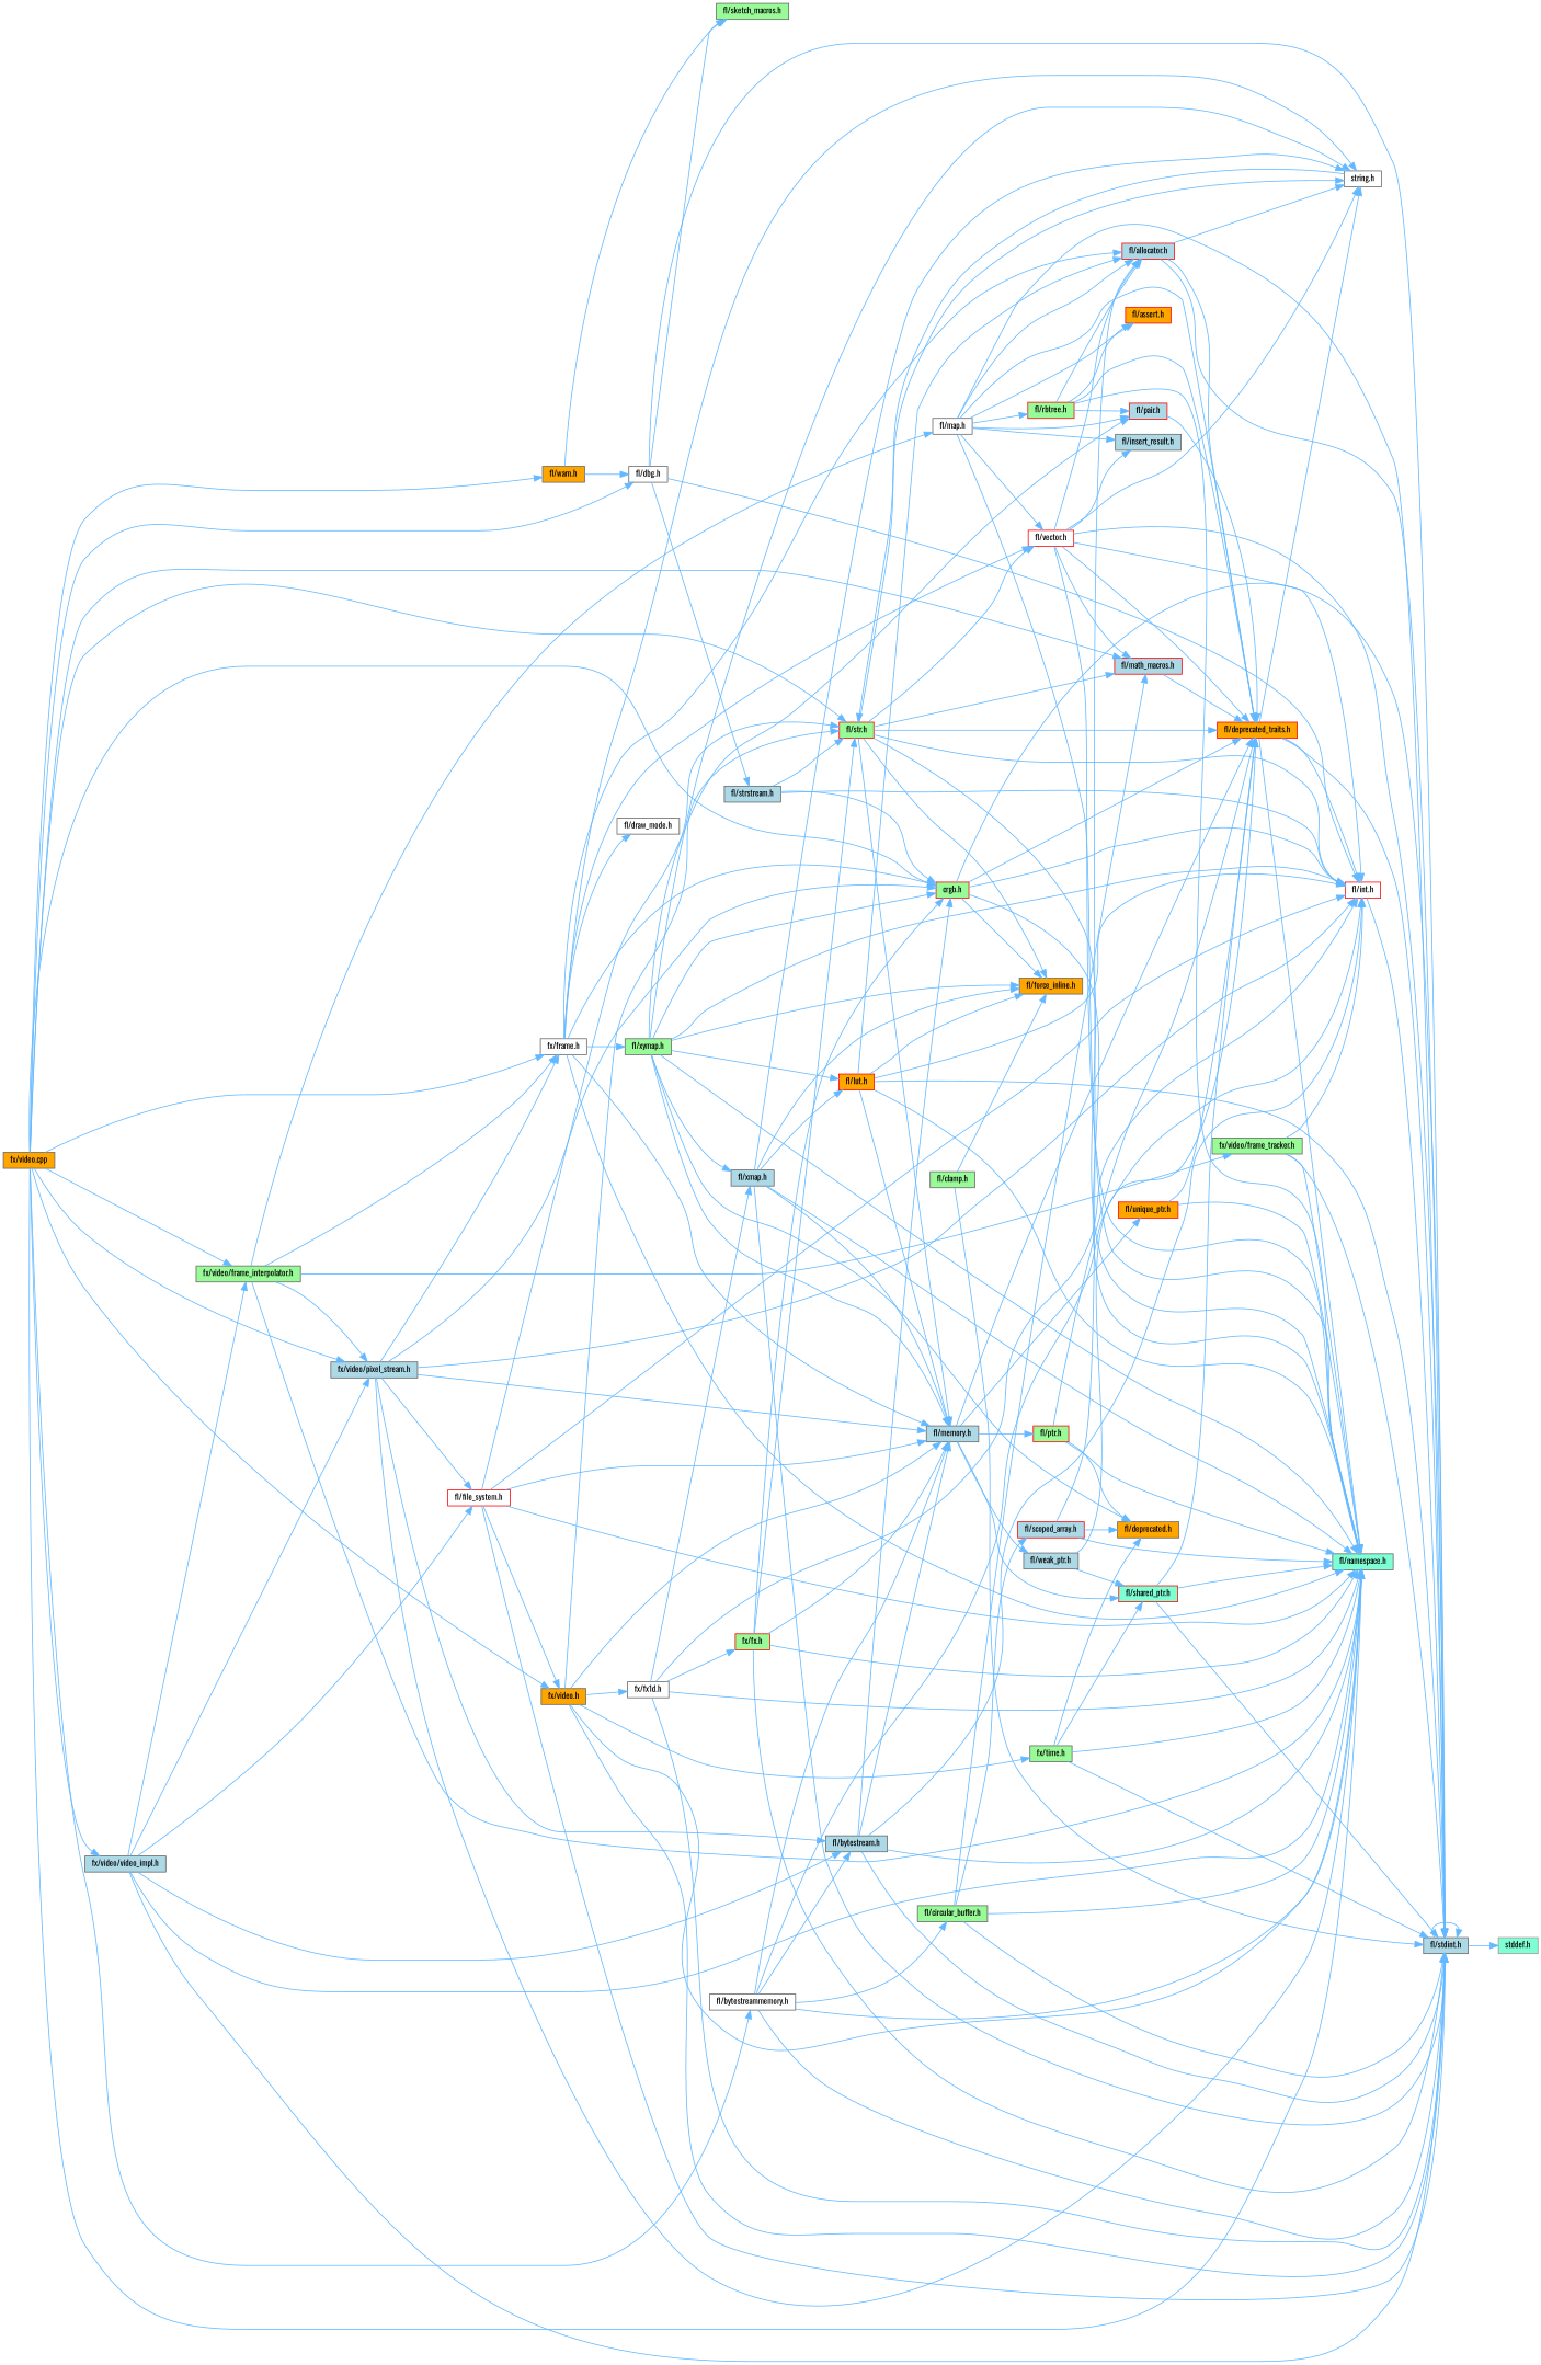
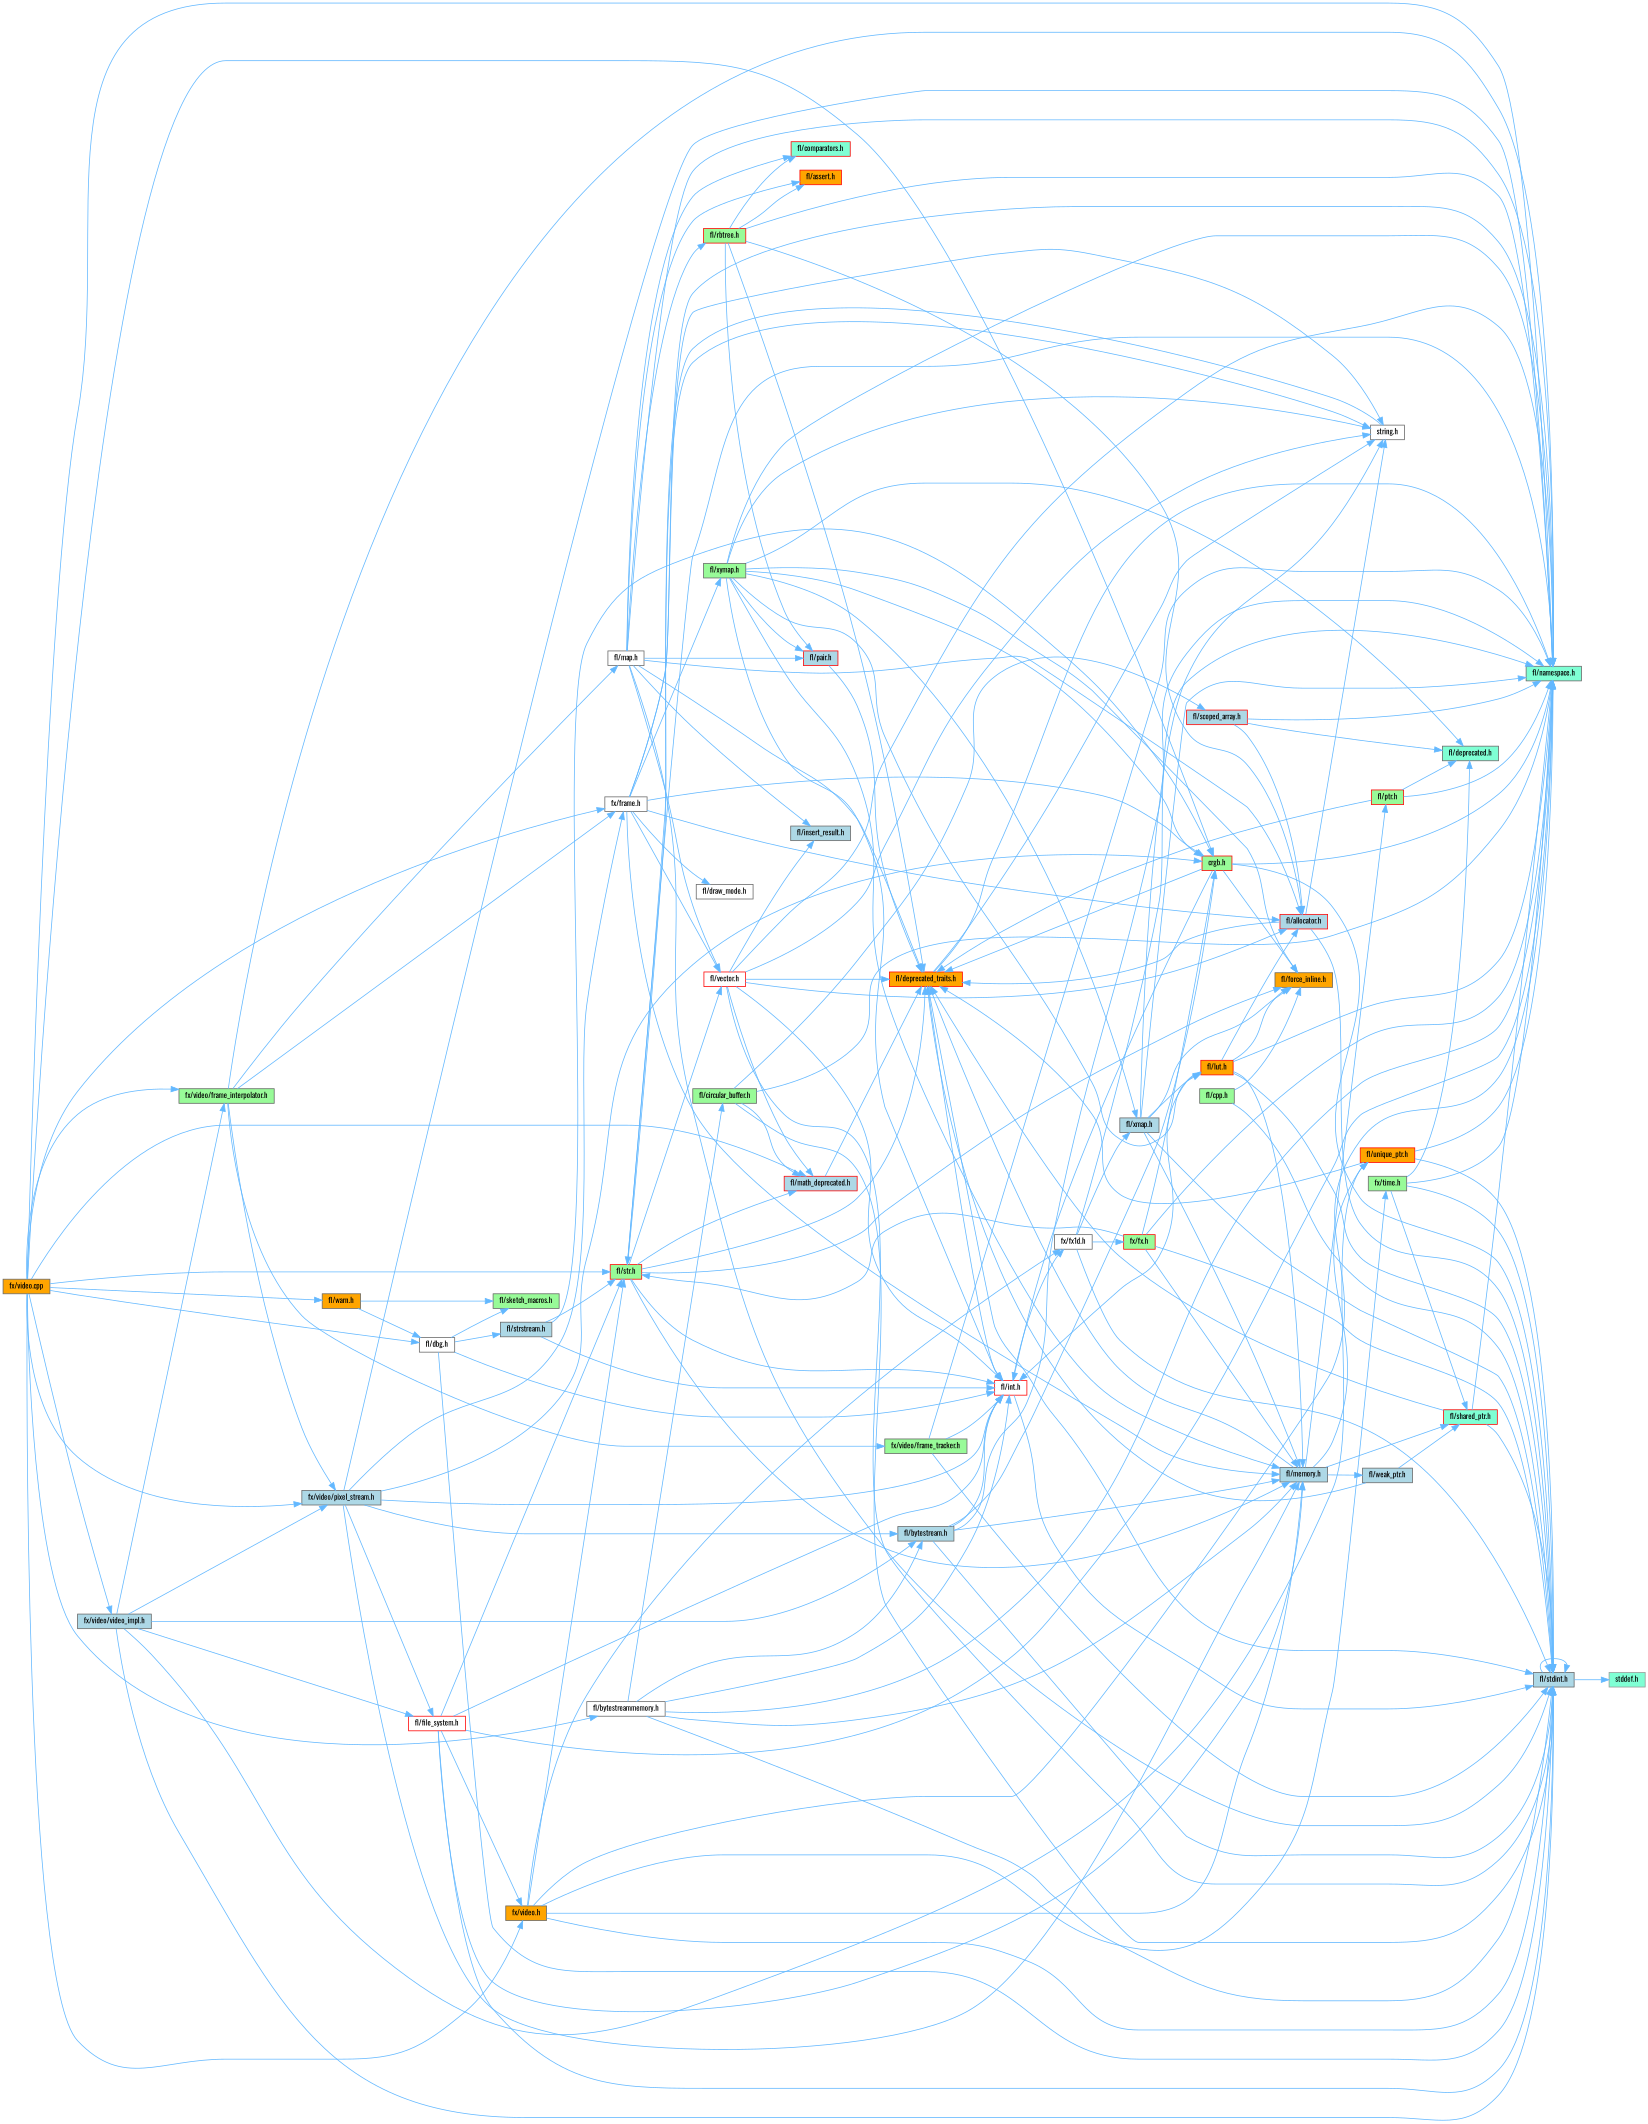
  digraph {
    fontname=Oswald
    rankdir=LR
    node [color=grey40 fillcolor=lightblue fontname=Oswald fontsize=10 shape=box style=filled]
    edge [color=steelblue1 fontname=Oswald fontsize=10 labelfontname=Helvetica labelfontsize=10 style=solid]
    n1 [color=gray40 fillcolor=orange fontcolor=black height=0.2 label="fx/video.cpp" width=0.4]
    n2 [fillcolor=orange height=0.2 label="fx/video.h" width=0.4]
    n3 [fillcolor=aquamarine height=0.2 label="fl/namespace.h" width=0.4]
    n4 [color=red fillcolor=palegreen height=0.2 label="fl/str.h" width=0.4]
-   n5 [color=red height=0.2 label="fl/math_macros.h" width=0.4]
+   n5 [color=red height=0.2 label="fl/math_deprecated.h" width=0.4]
    n6 [color=red fillcolor=palegreen height=0.2 label="crgb.h" width=0.4]
    n7 [fillcolor=white height=0.2 label="fl/bytestreammemory.h" width=0.4]
    n8 [fillcolor=white height=0.2 label="fl/dbg.h" width=0.4]
    n9 [fillcolor=orange height=0.2 label="fl/warn.h" width=0.4]
    n10 [fillcolor=white height=0.2 label="fx/frame.h" width=0.4]
    n11 [fillcolor=palegreen height=0.2 label="fx/video/frame_interpolator.h" width=0.4]
    n12 [height=0.2 label="fx/video/pixel_stream.h" width=0.4]
    n13 [height=0.2 label="fx/video/video_impl.h" width=0.4]
    n14 [height=0.2 label="fl/stdint.h" width=0.4]
    n15 [height=0.2 label="fl/memory.h" width=0.4]
    n16 [fillcolor=white height=0.2 label="fx/fx1d.h" width=0.4]
    n17 [fillcolor=palegreen height=0.2 label="fx/time.h" width=0.4]
    n18 [color=red fillcolor=orange height=0.2 label="fl/deprecated_traits.h" width=0.4]
    n19 [color=red fillcolor=white height=0.2 label="fl/int.h" width=0.4]
    n20 [fillcolor=white height=0.2 label="string.h" width=0.4]
    n21 [color=red fillcolor=white height=0.2 label="fl/vector.h" width=0.4]
    n22 [fillcolor=orange height=0.2 label="fl/force_inline.h" width=0.4]
    n23 [height=0.2 label="fl/bytestream.h" width=0.4]
    n24 [fillcolor=palegreen height=0.2 label="fl/circular_buffer.h" width=0.4]
    n25 [height=0.2 label="fl/strstream.h" width=0.4]
    n26 [fillcolor=palegreen height=0.2 label="fl/sketch_macros.h" width=0.4]
    n27 [color=red height=0.2 label="fl/allocator.h" width=0.4]
    n28 [fillcolor=palegreen height=0.2 label="fl/xymap.h" width=0.4]
    n29 [fillcolor=white height=0.2 label="fl/draw_mode.h" width=0.4]
    n30 [fillcolor=white height=0.2 label="fl/map.h" width=0.4]
    n31 [fillcolor=palegreen height=0.2 label="fx/video/frame_tracker.h" width=0.4]
    n32 [color=red fillcolor=white height=0.2 label="fl/file_system.h" width=0.4]
    n33 [color=grey60 fillcolor=aquamarine height=0.2 label="stddef.h" width=0.4]
    n34 [color=red fillcolor=palegreen height=0.2 label="fl/ptr.h" width=0.4]
    n35 [color=red fillcolor=aquamarine height=0.2 label="fl/shared_ptr.h" width=0.4]
    n36 [height=0.2 label="fl/weak_ptr.h" width=0.4]
    n37 [color=red fillcolor=orange height=0.2 label="fl/unique_ptr.h" width=0.4]
    n38 [height=0.2 label="fl/xmap.h" width=0.4]
    n39 [color=red fillcolor=palegreen height=0.2 label="fx/fx.h" width=0.4]
-   n40 [fillcolor=orange height=0.2 label="fl/deprecated.h" width=0.4]
+   n40 [fillcolor=aquamarine height=0.2 label="fl/deprecated.h" width=0.4]
    n41 [height=0.2 label="fl/insert_result.h" width=0.4]
    n42 [color=red fillcolor=orange height=0.2 label="fl/lut.h" width=0.4]
    n43 [color=red height=0.2 label="fl/scoped_array.h" width=0.4]
    n44 [color=red height=0.2 label="fl/pair.h" width=0.4]
-   n45 [fillcolor=palegreen height=0.2 label="fl/clamp.h" width=0.4]
+   n45 [fillcolor=palegreen height=0.2 label="fl/cpp.h" width=0.4]
    n46 [color=red fillcolor=orange height=0.2 label="fl/assert.h" width=0.4]
+   n47 [color=red fillcolor=aquamarine height=0.2 label="fl/comparators.h" width=0.4]
    n48 [color=red fillcolor=palegreen height=0.2 label="fl/rbtree.h" width=0.4]
    n1 -> n2
    n1 -> n3
    n1 -> n4
    n1 -> n5
    n1 -> n6
    n1 -> n7
    n1 -> n8
    n1 -> n9
    n1 -> n10
    n1 -> n11
    n1 -> n12
    n1 -> n13
    n2 -> n3
    n2 -> n4
    n2 -> n14
    n2 -> n15
    n2 -> n16
    n2 -> n17
    n4 -> n3
    n4 -> n5
    n4 -> n15
    n4 -> n18
    n4 -> n19
    n4 -> n20
    n4 -> n21
    n4 -> n22
    n5 -> n18
    n6 -> n3
    n6 -> n14
    n6 -> n18
    n6 -> n19
    n6 -> n22
    n7 -> n3
    n7 -> n14
    n7 -> n15
    n7 -> n19
    n7 -> n23
    n7 -> n24
    n8 -> n14
    n8 -> n19
    n8 -> n25
    n8 -> n26
    n9 -> n8
    n9 -> n26
    n10 -> n3
    n10 -> n6
    n10 -> n15
    n10 -> n20
    n10 -> n21
    n10 -> n27
    n10 -> n28
    n10 -> n29
    n11 -> n3
    n11 -> n10
    n11 -> n12
    n11 -> n30
    n11 -> n31
    n12 -> n3
    n12 -> n6
    n12 -> n10
    n12 -> n15
    n12 -> n19
    n12 -> n23
    n12 -> n32
-   n13 -> n3
+   n13 -> n37
    n13 -> n11
    n13 -> n12
    n13 -> n14
    n13 -> n23
    n13 -> n32
    n14 -> n14
    n14 -> n33
    n15 -> n18
    n15 -> n34
    n15 -> n35
    n15 -> n36
    n15 -> n37
    n16 -> n3
    n16 -> n14
-   n16 -> n19
+   n19 -> n16
    n16 -> n38
    n16 -> n39
    n17 -> n3
    n17 -> n14
    n17 -> n35
    n17 -> n40
    n18 -> n3
    n18 -> n14
    n18 -> n19
    n18 -> n20
    n19 -> n14
    n20 -> n4
    n21 -> n3
    n21 -> n5
    n21 -> n14
    n21 -> n18
    n21 -> n19
    n21 -> n20
    n21 -> n27
    n21 -> n41
    n23 -> n3
    n23 -> n6
    n23 -> n14
    n23 -> n15
    n23 -> n19
    n24 -> n3
    n24 -> n5
    n24 -> n14
    n24 -> n43
    n25 -> n4
    n25 -> n6
    n25 -> n19
    n27 -> n14
    n27 -> n18
    n27 -> n20
    n28 -> n3
    n28 -> n6
    n28 -> n15
    n28 -> n19
    n28 -> n20
    n28 -> n22
    n28 -> n38
    n28 -> n40
    n28 -> n42
    n28 -> n44
    n30 -> n3
    n30 -> n14
    n30 -> n18
    n30 -> n21
    n30 -> n27
    n30 -> n41
    n30 -> n44
    n30 -> n46
+   n30 -> n47
    n30 -> n48
    n31 -> n3
    n31 -> n14
    n31 -> n19
    n32 -> n2
    n32 -> n3
    n32 -> n4
    n32 -> n14
    n32 -> n15
    n32 -> n19
    n34 -> n3
    n34 -> n18
    n34 -> n40
    n35 -> n3
    n35 -> n14
    n35 -> n18
    n36 -> n18
    n36 -> n35
    n37 -> n3
+   n37 -> n14
    n37 -> n18
    n38 -> n3
    n38 -> n14
    n38 -> n15
    n38 -> n20
    n38 -> n22
    n38 -> n42
    n39 -> n3
    n39 -> n4
    n39 -> n6
    n39 -> n14
    n39 -> n15
    n42 -> n3
    n42 -> n14
    n42 -> n15
    n42 -> n19
    n42 -> n22
    n42 -> n27
    n43 -> n3
    n43 -> n27
    n43 -> n40
    n44 -> n18
    n45 -> n14
    n45 -> n22
    n48 -> n3
    n48 -> n18
    n48 -> n27
    n48 -> n44
    n48 -> n46
+   n48 -> n47
  }
